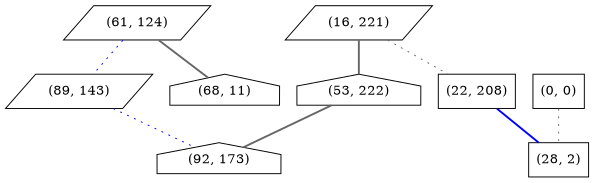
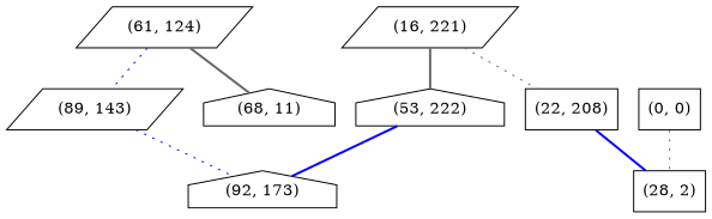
  graph {
    node [shape=parallelogram]
    edge [color=blue style=dotted weight=1]
    "(61, 124)"
    "(89, 143)"
    "(68, 11)" [shape=house]
    "(92, 173)" [shape=house]
    "(0, 0)" [shape=box]
    "(28, 2)" [shape=box]
    "(22, 208)" [shape=box]
    "(16, 221)"
    "(53, 222)" [shape=house]
    "(61, 124)" -- "(89, 143)"
    "(61, 124)" -- "(68, 11)" [color=gray40 style=bold]
    "(89, 143)" -- "(92, 173)"
    "(0, 0)" -- "(28, 2)" [color=gray40 weight=4]
    "(22, 208)" -- "(28, 2)" [style=bold]
    "(16, 221)" -- "(22, 208)" [color=gray40]
    "(16, 221)" -- "(53, 222)" [color=gray40 style=bold weight=3]
-   "(53, 222)" -- "(92, 173)" [color=gray40 style=bold]
+   "(53, 222)" -- "(92, 173)" [style=bold]
  }
